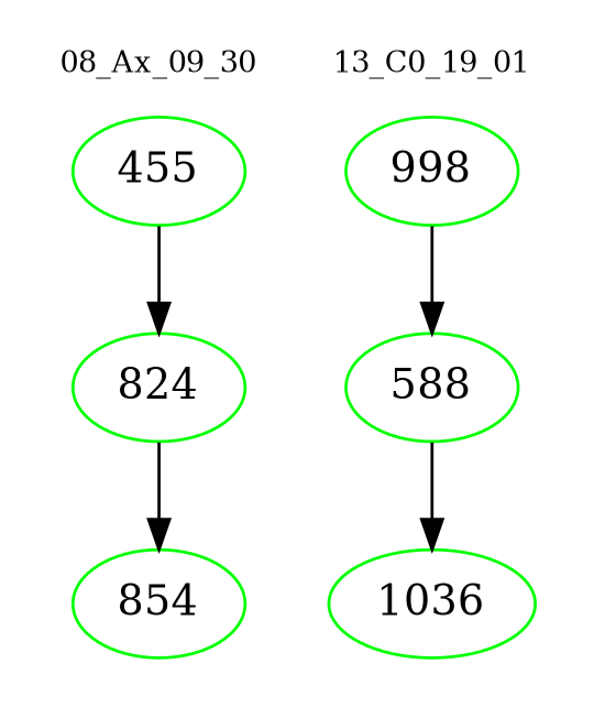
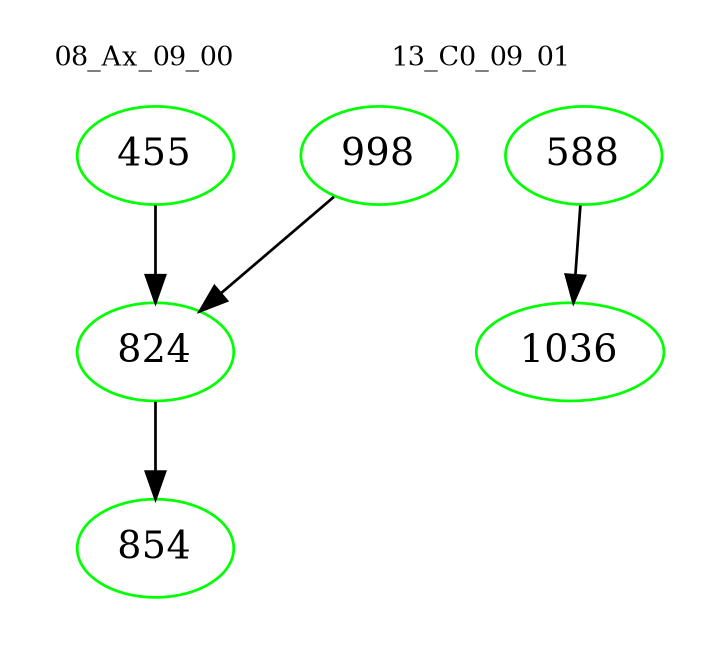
  digraph {
    node [color=green]
    edge [color=black]
    n1 [label=455]
    n2 [label=824]
    n3 [label=854]
    n4 [label=998]
    n5 [label=588]
    n6 [label=1036]
    subgraph cluster_1 {
      color=white
      fontsize=10
-     label="08_Ax_09_30"
+     label="08_Ax_09_00"
      n1
      n2
      n3
    }
    subgraph cluster_2 {
      color=white
      fontsize=10
-     label="13_C0_19_01"
+     label="13_C0_09_01"
      n4
      n5
      n6
    }
    n1 -> n2
    n2 -> n3
-   n4 -> n5
+   n4 -> n2
    n5 -> n6
  }
